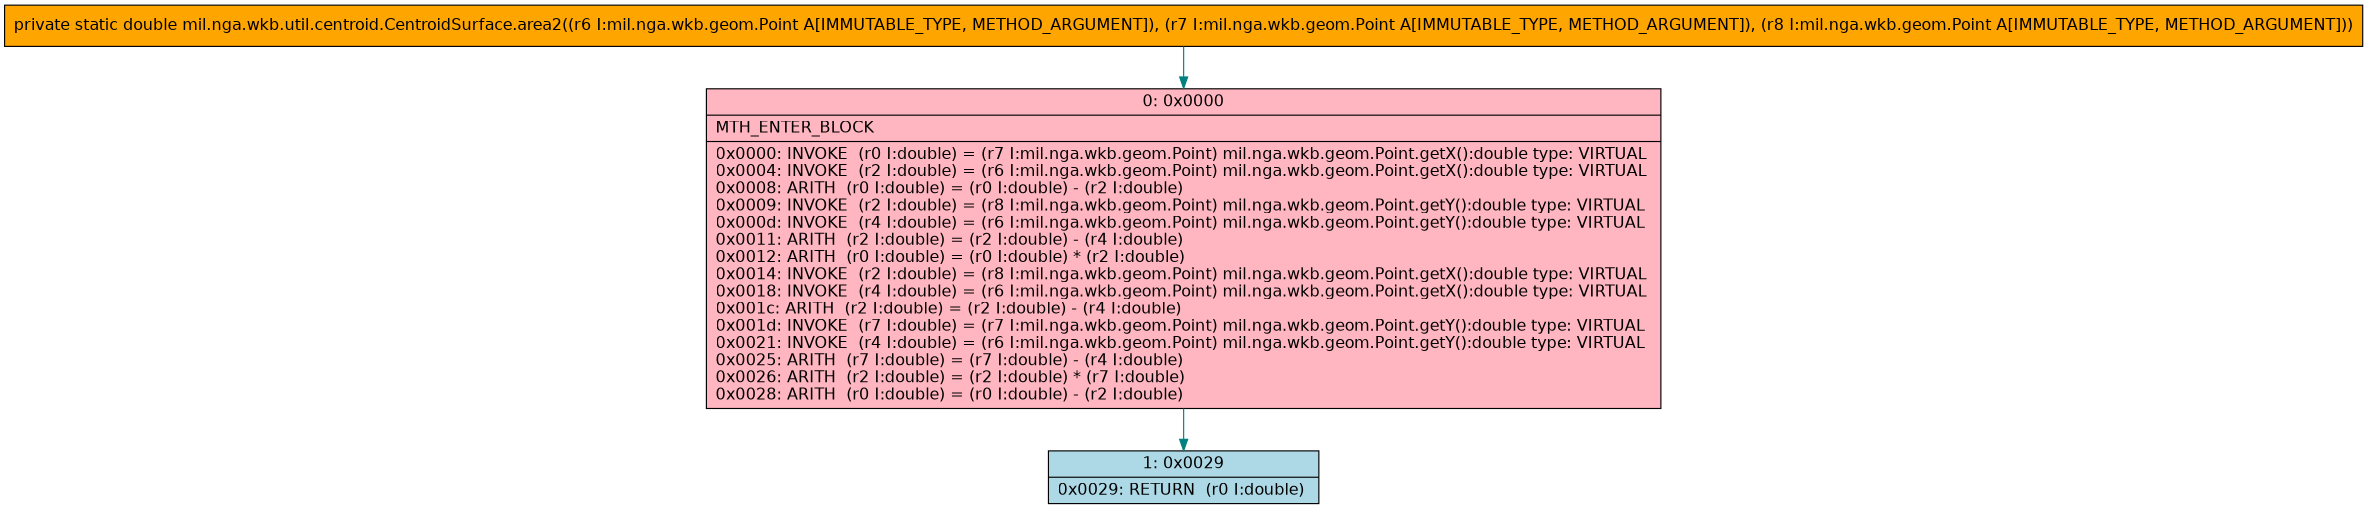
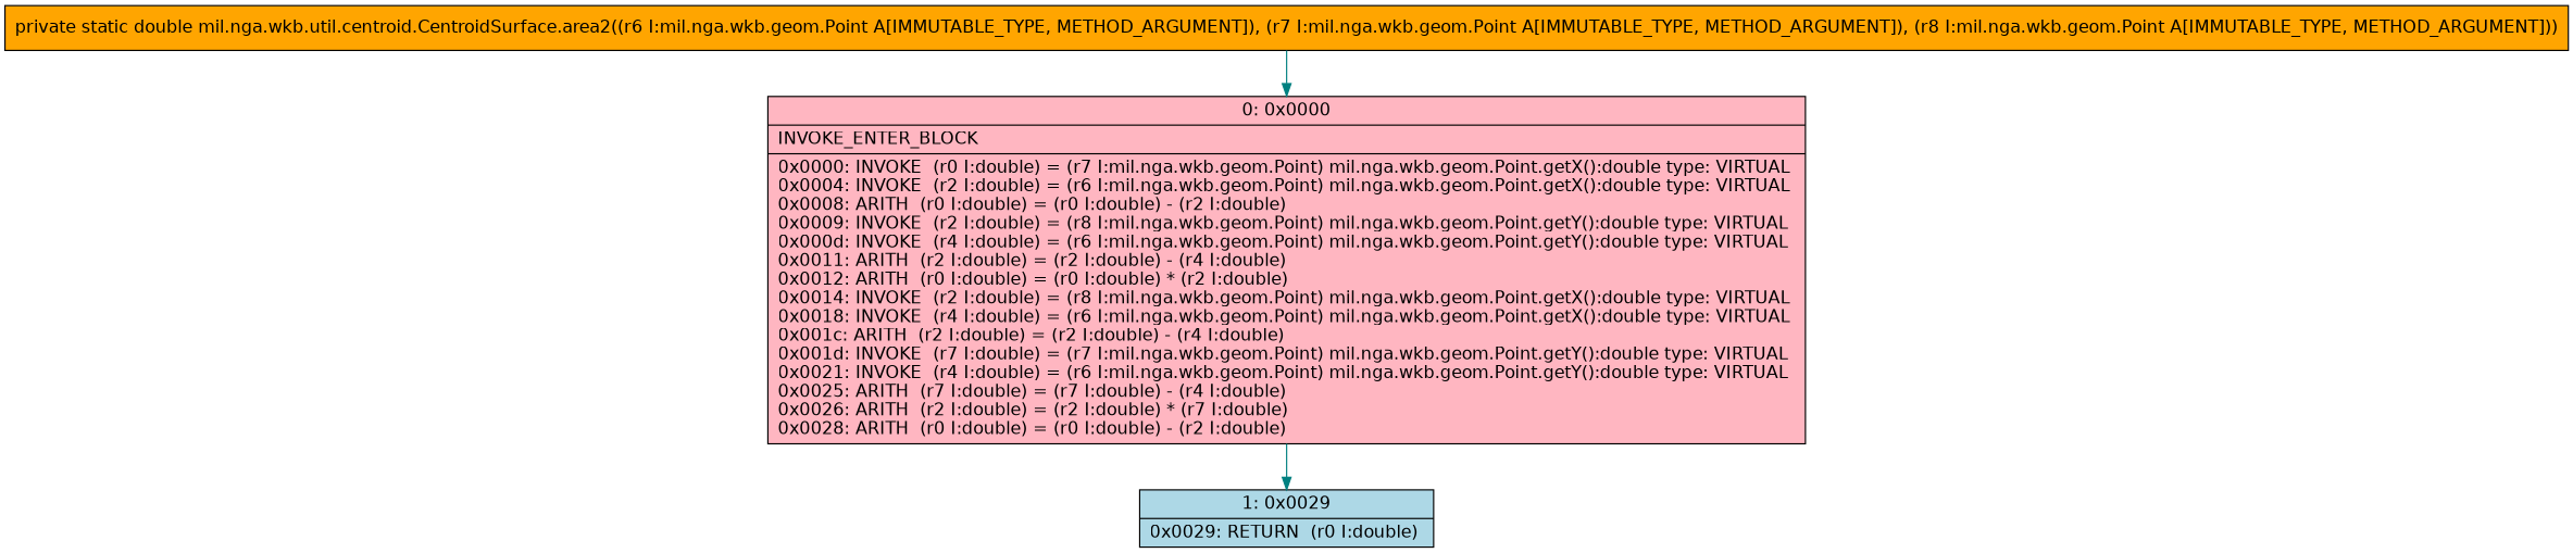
  digraph {
    fontname="DejaVu Sans"
    node [shape=record style=filled fontname="DejaVu Sans"]
    edge [color=teal fontname="DejaVu Sans"]
-   n1 [label="{0\:\ 0x0000|MTH_ENTER_BLOCK\l|0x0000: INVOKE  (r0 I:double) = (r7 I:mil.nga.wkb.geom.Point) mil.nga.wkb.geom.Point.getX():double type: VIRTUAL \l0x0004: INVOKE  (r2 I:double) = (r6 I:mil.nga.wkb.geom.Point) mil.nga.wkb.geom.Point.getX():double type: VIRTUAL \l0x0008: ARITH  (r0 I:double) = (r0 I:double) \- (r2 I:double) \l0x0009: INVOKE  (r2 I:double) = (r8 I:mil.nga.wkb.geom.Point) mil.nga.wkb.geom.Point.getY():double type: VIRTUAL \l0x000d: INVOKE  (r4 I:double) = (r6 I:mil.nga.wkb.geom.Point) mil.nga.wkb.geom.Point.getY():double type: VIRTUAL \l0x0011: ARITH  (r2 I:double) = (r2 I:double) \- (r4 I:double) \l0x0012: ARITH  (r0 I:double) = (r0 I:double) * (r2 I:double) \l0x0014: INVOKE  (r2 I:double) = (r8 I:mil.nga.wkb.geom.Point) mil.nga.wkb.geom.Point.getX():double type: VIRTUAL \l0x0018: INVOKE  (r4 I:double) = (r6 I:mil.nga.wkb.geom.Point) mil.nga.wkb.geom.Point.getX():double type: VIRTUAL \l0x001c: ARITH  (r2 I:double) = (r2 I:double) \- (r4 I:double) \l0x001d: INVOKE  (r7 I:double) = (r7 I:mil.nga.wkb.geom.Point) mil.nga.wkb.geom.Point.getY():double type: VIRTUAL \l0x0021: INVOKE  (r4 I:double) = (r6 I:mil.nga.wkb.geom.Point) mil.nga.wkb.geom.Point.getY():double type: VIRTUAL \l0x0025: ARITH  (r7 I:double) = (r7 I:double) \- (r4 I:double) \l0x0026: ARITH  (r2 I:double) = (r2 I:double) * (r7 I:double) \l0x0028: ARITH  (r0 I:double) = (r0 I:double) \- (r2 I:double) \l}" fillcolor=lightpink]
+   n1 [label="{0\:\ 0x0000|INVOKE_ENTER_BLOCK\l|0x0000: INVOKE  (r0 I:double) = (r7 I:mil.nga.wkb.geom.Point) mil.nga.wkb.geom.Point.getX():double type: VIRTUAL \l0x0004: INVOKE  (r2 I:double) = (r6 I:mil.nga.wkb.geom.Point) mil.nga.wkb.geom.Point.getX():double type: VIRTUAL \l0x0008: ARITH  (r0 I:double) = (r0 I:double) \- (r2 I:double) \l0x0009: INVOKE  (r2 I:double) = (r8 I:mil.nga.wkb.geom.Point) mil.nga.wkb.geom.Point.getY():double type: VIRTUAL \l0x000d: INVOKE  (r4 I:double) = (r6 I:mil.nga.wkb.geom.Point) mil.nga.wkb.geom.Point.getY():double type: VIRTUAL \l0x0011: ARITH  (r2 I:double) = (r2 I:double) \- (r4 I:double) \l0x0012: ARITH  (r0 I:double) = (r0 I:double) * (r2 I:double) \l0x0014: INVOKE  (r2 I:double) = (r8 I:mil.nga.wkb.geom.Point) mil.nga.wkb.geom.Point.getX():double type: VIRTUAL \l0x0018: INVOKE  (r4 I:double) = (r6 I:mil.nga.wkb.geom.Point) mil.nga.wkb.geom.Point.getX():double type: VIRTUAL \l0x001c: ARITH  (r2 I:double) = (r2 I:double) \- (r4 I:double) \l0x001d: INVOKE  (r7 I:double) = (r7 I:mil.nga.wkb.geom.Point) mil.nga.wkb.geom.Point.getY():double type: VIRTUAL \l0x0021: INVOKE  (r4 I:double) = (r6 I:mil.nga.wkb.geom.Point) mil.nga.wkb.geom.Point.getY():double type: VIRTUAL \l0x0025: ARITH  (r7 I:double) = (r7 I:double) \- (r4 I:double) \l0x0026: ARITH  (r2 I:double) = (r2 I:double) * (r7 I:double) \l0x0028: ARITH  (r0 I:double) = (r0 I:double) \- (r2 I:double) \l}" fillcolor=lightpink]
    n2 [label="{1\:\ 0x0029|0x0029: RETURN  (r0 I:double) \l}" fillcolor=lightblue]
    n3 [label="{private static double mil.nga.wkb.util.centroid.CentroidSurface.area2((r6 I:mil.nga.wkb.geom.Point A[IMMUTABLE_TYPE, METHOD_ARGUMENT]), (r7 I:mil.nga.wkb.geom.Point A[IMMUTABLE_TYPE, METHOD_ARGUMENT]), (r8 I:mil.nga.wkb.geom.Point A[IMMUTABLE_TYPE, METHOD_ARGUMENT])) }" fillcolor=orange]
    n1 -> n2
    n3 -> n1
  }
